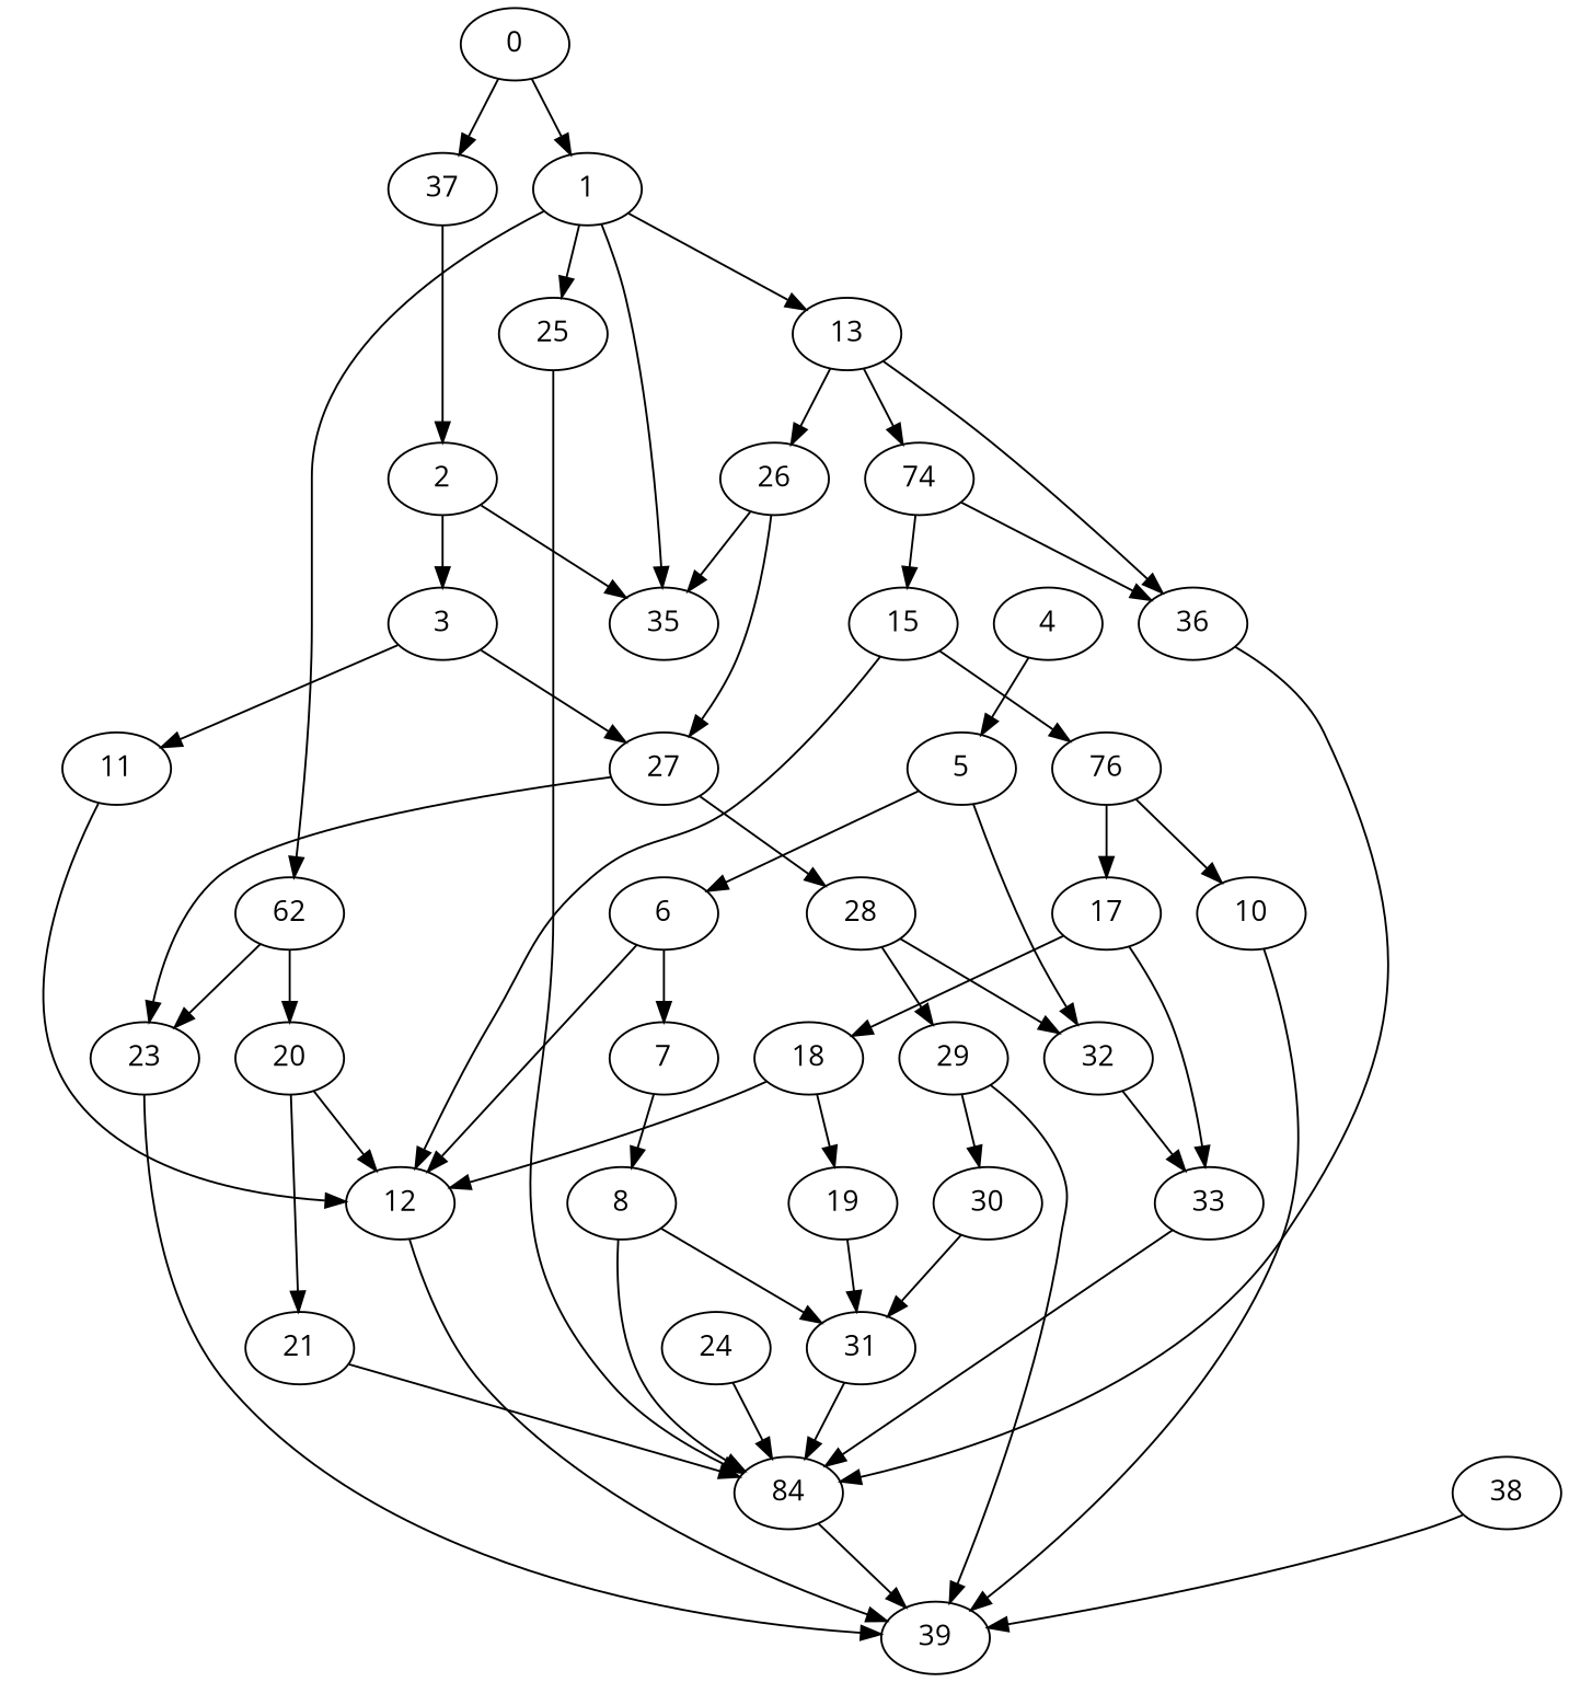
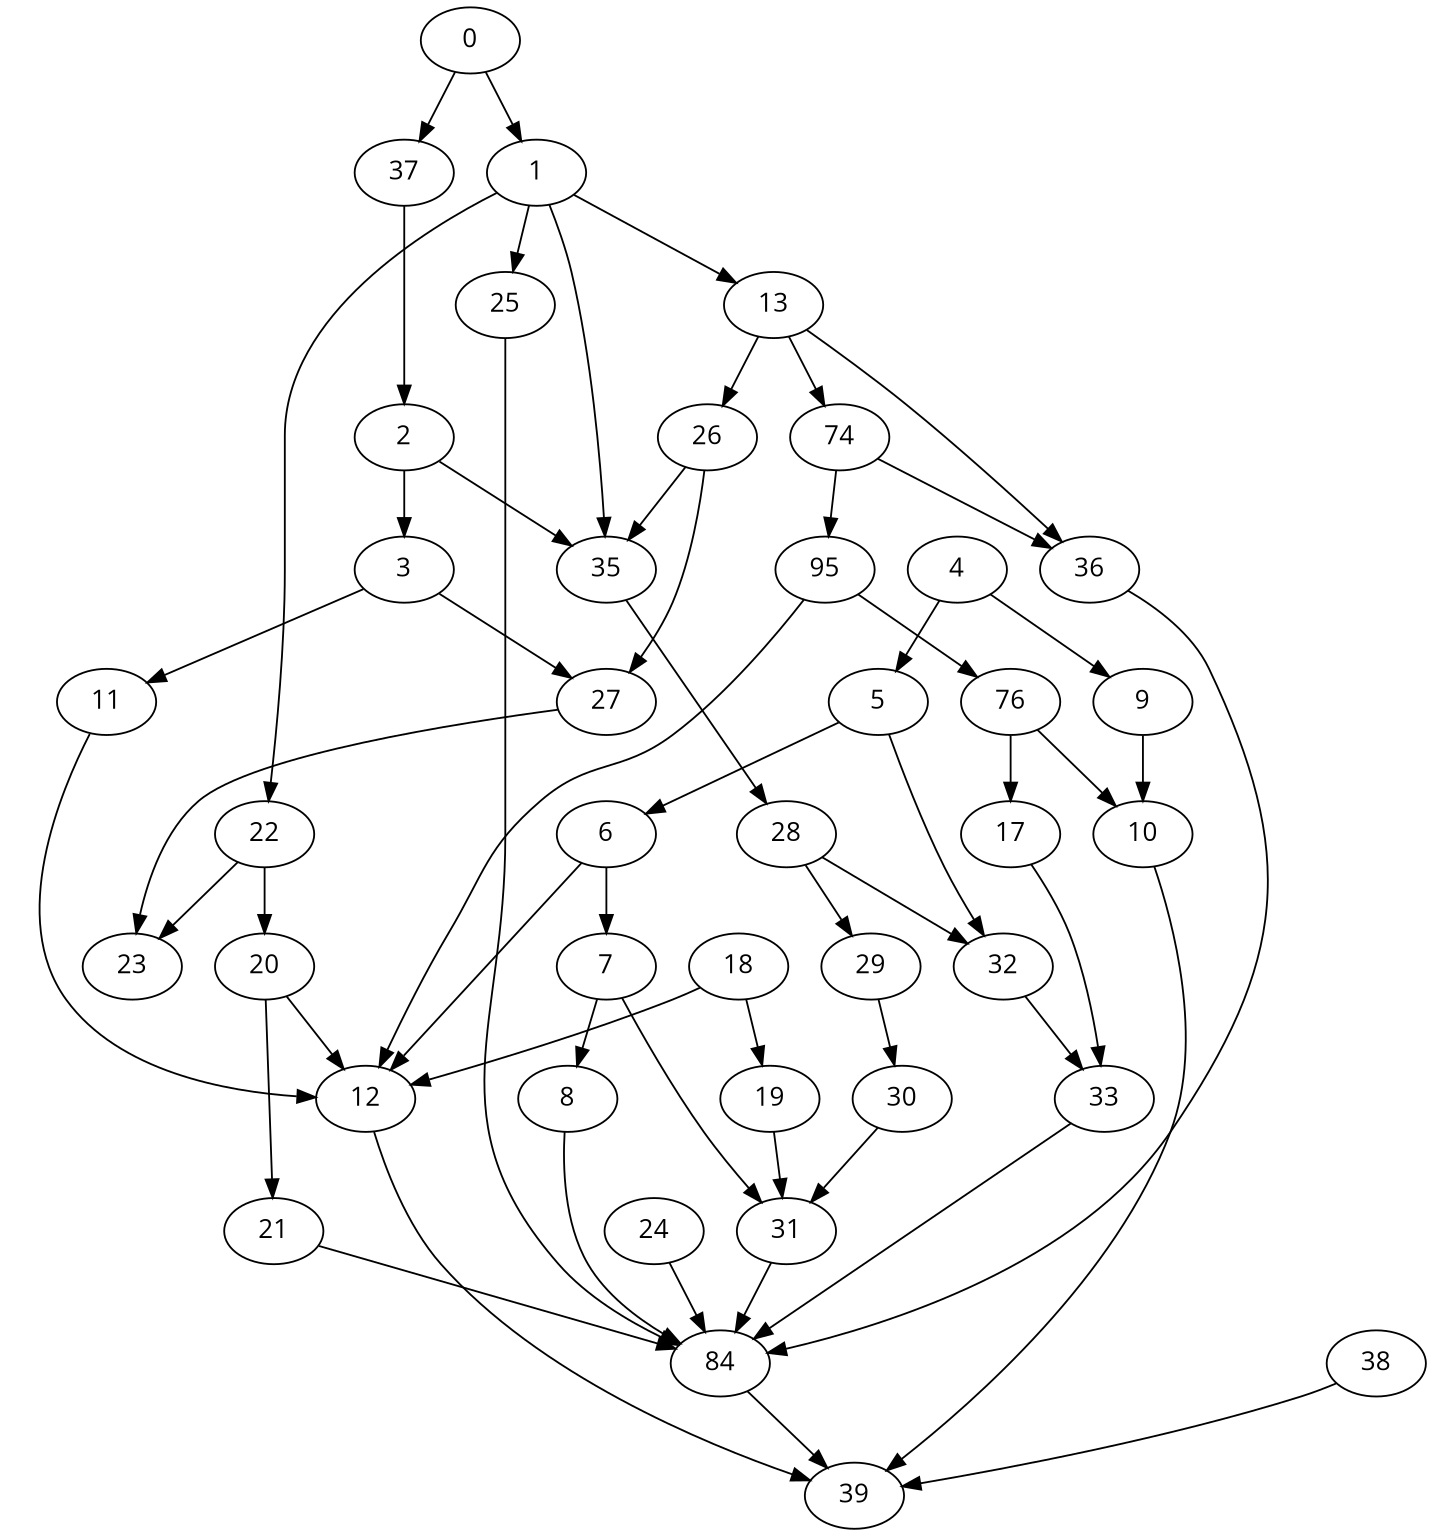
  digraph {
    fontname="Open Sans"
    node [fontname="Open Sans"]
    edge [fontname="Open Sans"]
    0
    1
    37
    13
-   22 [label=62]
+   22
    25
    35
    2
    3
    26
    n11 [label=74]
    36
    20
    23
    n15 [label=84]
    24
    27
    11
    4
    5
+   9
    12
    6
    32
    10
    7
    33
    8
    31
    39
-   15
+   15 [label=95]
    n32 [label=76]
    17
    18
    19
    21
    28
    29
    30
    38
    0 -> 1
    0 -> 37
    1 -> 13
    1 -> 22
    1 -> 25
    1 -> 35
    37 -> 2
    13 -> 26
    13 -> n11
    13 -> 36
    22 -> 20
    22 -> 23
    25 -> n15
    2 -> 35
    2 -> 3
    3 -> 27
    3 -> 11
    26 -> 35
    26 -> 27
    n11 -> 36
    n11 -> 15
    36 -> n15
    20 -> 12
    20 -> 21
-   23 -> 39
    n15 -> 39
    24 -> n15
    27 -> 23
-   27 -> 28
+   35 -> 28
    11 -> 12
    4 -> 5
+   4 -> 9
    5 -> 6
    5 -> 32
+   9 -> 10
    12 -> 39
    6 -> 12
    6 -> 7
    32 -> 33
    10 -> 39
    7 -> 8
-   8 -> 31
+   7 -> 31
    33 -> n15
    8 -> n15
    31 -> n15
    15 -> 12
    15 -> n32
    n32 -> 10
    n32 -> 17
    17 -> 33
-   17 -> 18
    18 -> 12
    18 -> 19
    19 -> 31
    21 -> n15
    28 -> 32
    28 -> 29
-   29 -> 39
    29 -> 30
    30 -> 31
    38 -> 39
  }
